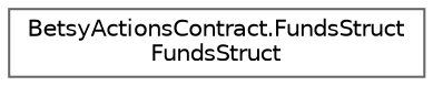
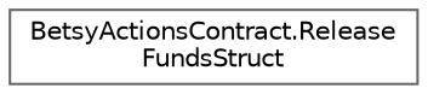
  digraph {
    rankdir=LR
-   n1 [color=grey40 fillcolor=white fontname=Helvetica fontsize=10 height=0.2 label="BetsyActionsContract.FundsStruct\lFundsStruct" shape=box style=filled width=0.4]
+   n1 [color=grey40 fillcolor=white fontname=Helvetica fontsize=10 height=0.2 label="BetsyActionsContract.Release\lFundsStruct" shape=box style=filled width=0.4]
  }
